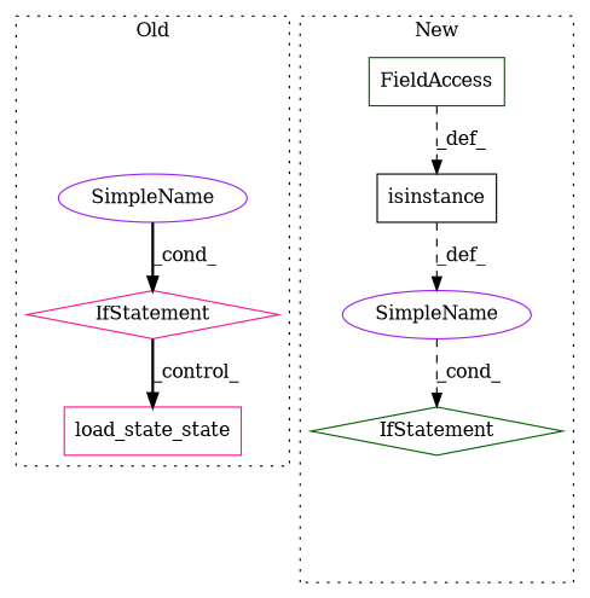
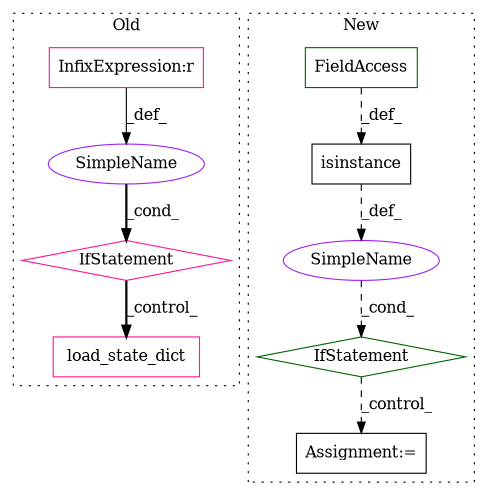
  digraph {
    node [a=32 color=deeppink shape=box]
    edge [style=dashed]
-   n1 [l="16,1" label=load_state_state s="9231,9305"]
+   n1 [l="16,1" label=load_state_dict s="9231,9305"]
    n2 [a=25 l="4,2" label=IfStatement s="9097,9118" shape=diamond]
    n3 [a=42 color=purple label=SimpleName shape=ellipse]
+   n4 [a=27 l=4 label="InfixExpression:r" s=9110]
    n5 [a=25 color=darkgreen l="4,2" label=IfStatement s="9419,9449" shape=diamond]
+   n6 [a=7 color=black l="81,2" label="Assignment:=" s="9461,9575"]
    n7 [a=42 color=purple label=SimpleName shape=ellipse]
    n8 [color=black l="11,1" label=isinstance s="9423,9448"]
    n9 [a=22 color=darkgreen l=4 label=FieldAccess s=9444]
    subgraph cluster_1 {
      label=Old
      style=dotted
      n1
      n2
      n3
+     n4
    }
    subgraph cluster_2 {
      label=New
      style=dotted
      n5
+     n6
      n7
      n8
      n9
    }
    n2 -> n1 [label=_control_ style=bold]
    n3 -> n2 [label=_cond_ style=bold]
+   n4 -> n3 [label=_def_ style=solid]
+   n5 -> n6 [label=_control_]
    n7 -> n5 [label=_cond_]
    n8 -> n7 [label=_def_]
    n9 -> n8 [label=_def_]
  }
